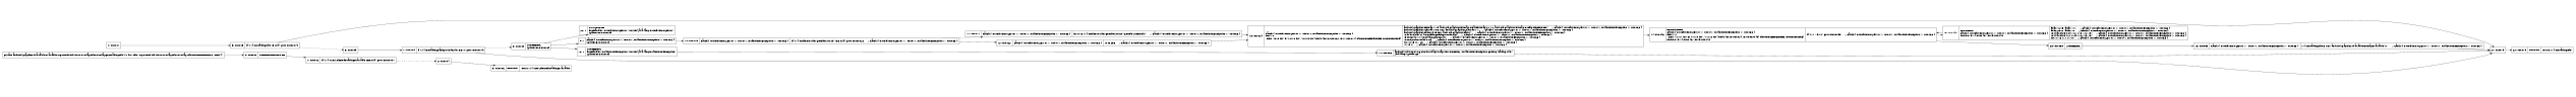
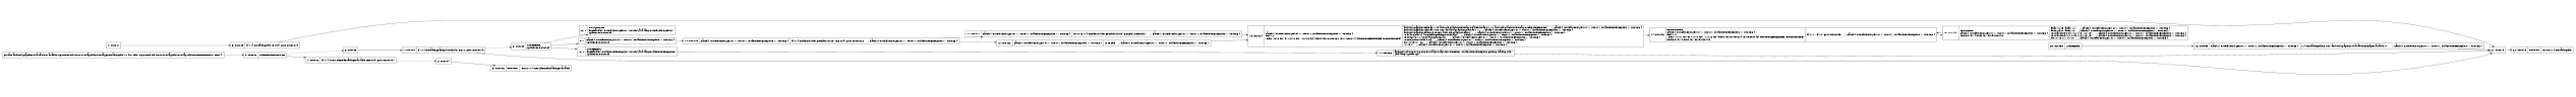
  digraph {
    rankdir=LR
    node [shape=record]
    n1 [label="{0\:\ 0x0000|MTH_ENTER_BLOCK\l}"]
    n2 [label="{1\:\ 0x0002|if (r14.userSelectedLoadingDrawable == null) goto L_0x0007\l}"]
    n3 [label="{2\:\ 0x0004}"]
    n4 [label="{3\:\ 0x0006|RETURN\l|return r14.userSelectedLoadingDrawable\l}"]
    n5 [label="{4\:\ 0x0007}"]
    n6 [label="{5\:\ 0x0009|if (r14.mLoadingTile != null) goto L_0x007b\l}"]
    n7 [label="{6\:\ 0x000b}"]
    n8 [label="{21\:\ 0x007b}"]
    n9 [label="{7\:\ 0x000d|if (r14.mLoadingBackgroundColor == 0) goto L_0x007b\l}"]
    n10 [label="{22\:\ 0x007d|RETURN\l|return r14.mLoadingTile\l}"]
    n11 [label="{8\:\ 0x000f|SYNTHETIC\lSplitter:B:8:0x000f\l}"]
    n12 [label="{9\:\ ?|Catch:\{ OutOfMemoryError \-\> 0x0071, NullPointerException \-\> 0x0066 \}\lSplitter:B:8:0x000f\l}"]
    n13 [label="{18\:\ ?|SYNTHETIC\lExcHandler: NullPointerException (unused java.lang.NullPointerException)\lSplitter:B:8:0x000f\l}"]
    n14 [label="{20\:\ ?|IMMUTABLE\lExcHandler: OutOfMemoryError (unused java.lang.OutOfMemoryError)\lSplitter:B:8:0x000f\l}"]
    n15 [label="{10\:\ 0x0015|Catch:\{ OutOfMemoryError \-\> 0x0071, NullPointerException \-\> 0x0066 \}\l|if (r14.mTileProvider.getTileSource() == null) goto L_0x0022     \/\/ Catch:\{ OutOfMemoryError \-\> 0x0071, NullPointerException \-\> 0x0066 \}\l}"]
    n16 [label="{17\:\ 0x0066|android.util.Log.e(org.osmdroid.api.IMapView.LOGTAG, \"NullPointerException getting loading tile\")\ljava.lang.System.gc()\l}"]
    n17 [label="{11\:\ 0x0017|Catch:\{ OutOfMemoryError \-\> 0x0071, NullPointerException \-\> 0x0066 \}\l|int r0 = r14.mTileProvider.getTileSource().getTileSizePixels()     \/\/ Catch:\{ OutOfMemoryError \-\> 0x0071, NullPointerException \-\> 0x0066 \}\l}"]
    n18 [label="{12\:\ 0x0022|Catch:\{ OutOfMemoryError \-\> 0x0071, NullPointerException \-\> 0x0066 \}\l|r0 = 256     \/\/ Catch:\{ OutOfMemoryError \-\> 0x0071, NullPointerException \-\> 0x0066 \}\l}"]
    n19 [label="{13\:\ 0x0024|Catch:\{ OutOfMemoryError \-\> 0x0071, NullPointerException \-\> 0x0066 \}\lPHI: r0 \l  PHI: (r0v8 int) = (r0v10 int), (r0v13 int) binds: [B:12:0x0022, B:11:0x0017] A[DONT_GENERATE, DONT_INLINE]\l|android.graphics.Bitmap r1 = android.graphics.Bitmap.createBitmap(r0, r0, android.graphics.Bitmap.Config.ARGB_8888)     \/\/ Catch:\{ OutOfMemoryError \-\> 0x0071, NullPointerException \-\> 0x0066 \}\landroid.graphics.Canvas r8 = new android.graphics.Canvas(r1)     \/\/ Catch:\{ OutOfMemoryError \-\> 0x0071, NullPointerException \-\> 0x0066 \}\landroid.graphics.Paint r9 = new android.graphics.Paint()     \/\/ Catch:\{ OutOfMemoryError \-\> 0x0071, NullPointerException \-\> 0x0066 \}\lr8.drawColor(r14.mLoadingBackgroundColor)     \/\/ Catch:\{ OutOfMemoryError \-\> 0x0071, NullPointerException \-\> 0x0066 \}\lr9.setColor(r14.mLoadingLineColor)     \/\/ Catch:\{ OutOfMemoryError \-\> 0x0071, NullPointerException \-\> 0x0066 \}\lr9.setStrokeWidth(0.0f)     \/\/ Catch:\{ OutOfMemoryError \-\> 0x0071, NullPointerException \-\> 0x0066 \}\lint r10 = r0 \/ 16     \/\/ Catch:\{ OutOfMemoryError \-\> 0x0071, NullPointerException \-\> 0x0066 \}\lr11 = 0     \/\/ Catch:\{ OutOfMemoryError \-\> 0x0071, NullPointerException \-\> 0x0066 \}\l}"]
    n20 [label="{14\:\ 0x0046|LOOP_START\lCatch:\{ OutOfMemoryError \-\> 0x0071, NullPointerException \-\> 0x0066 \}\lPHI: r11 \l  PHI: (r11v1 int) = (r11v0 int), (r11v2 int) binds: [B:13:0x0024, B:15:0x0048] A[DONT_GENERATE, DONT_INLINE]\lLOOP:0: B:14:0x0046\-\>B:15:0x0048\l|if (r11 \>= r0) goto L_0x005e     \/\/ Catch:\{ OutOfMemoryError \-\> 0x0071, NullPointerException \-\> 0x0066 \}\l}"]
    n21 [label="{15\:\ 0x0048|LOOP_END\lCatch:\{ OutOfMemoryError \-\> 0x0071, NullPointerException \-\> 0x0066 \}\lLOOP:0: B:14:0x0046\-\>B:15:0x0048\l|float r12 = (float) r11     \/\/ Catch:\{ OutOfMemoryError \-\> 0x0071, NullPointerException \-\> 0x0066 \}\lfloat r13 = (float) r0     \/\/ Catch:\{ OutOfMemoryError \-\> 0x0071, NullPointerException \-\> 0x0066 \}\lr8.drawLine(0.0f, r12, r13, r12, r9)     \/\/ Catch:\{ OutOfMemoryError \-\> 0x0071, NullPointerException \-\> 0x0066 \}\lr8.drawLine(r12, 0.0f, r12, r13, r9)     \/\/ Catch:\{ OutOfMemoryError \-\> 0x0071, NullPointerException \-\> 0x0066 \}\lint r11 = r11 + r10     \/\/ Catch:\{ OutOfMemoryError \-\> 0x0071, NullPointerException \-\> 0x0066 \}\l}"]
    n22 [label="{23\:\ 0x005e|SYNTHETIC\l}"]
    n23 [label="{16\:\ 0x005e|Catch:\{ OutOfMemoryError \-\> 0x0071, NullPointerException \-\> 0x0066 \}\l|r14.mLoadingTile = new android.graphics.drawable.BitmapDrawable(r1)     \/\/ Catch:\{ OutOfMemoryError \-\> 0x0071, NullPointerException \-\> 0x0066 \}\l}"]
    n24 [label="{private android.graphics.drawable.Drawable org.osmdroid.views.overlay.TilesOverlay.getLoadingTile((r14v0 'this' org.osmdroid.views.overlay.TilesOverlay A[IMMUTABLE_TYPE, THIS])) }"]
    n1 -> n2
    n2 -> n3 [style=dashed]
    n3 -> n4
    n5 -> n6
-   n6 -> n7 [style=dashed]
+   n1 -> n7 [style=dashed]
    n6 -> n8
    n7 -> n9
    n8 -> n10
    n9 -> n8
    n9 -> n11 [style=dashed]
    n11 -> n12
    n11 -> n13
    n11 -> n14
    n12 -> n15
    n13 -> n16
    n15 -> n17 [style=dashed]
    n15 -> n18
    n16 -> n8
    n17 -> n19
    n18 -> n19
    n19 -> n20
    n20 -> n21 [style=dashed]
-   n20 -> n22
    n21 -> n20
    n22 -> n23
    n23 -> n8
    n24 -> n1
  }
